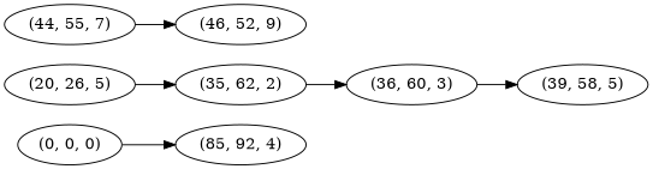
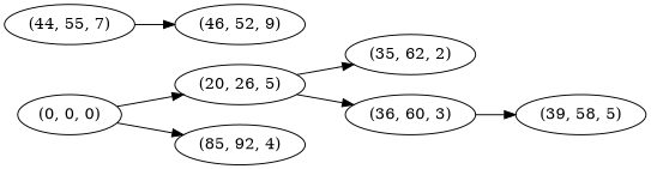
  digraph {
    rankdir=LR
    "(0, 0, 0)"
    "(20, 26, 5)"
    "(85, 92, 4)"
    "(35, 62, 2)"
    "(36, 60, 3)"
    "(39, 58, 5)"
    "(44, 55, 7)"
    "(46, 52, 9)"
+   "(0, 0, 0)" -> "(20, 26, 5)"
    "(0, 0, 0)" -> "(85, 92, 4)"
    "(20, 26, 5)" -> "(35, 62, 2)"
-   "(35, 62, 2)" -> "(36, 60, 3)"
+   "(20, 26, 5)" -> "(36, 60, 3)"
    "(36, 60, 3)" -> "(39, 58, 5)"
    "(44, 55, 7)" -> "(46, 52, 9)"
  }
